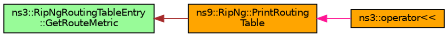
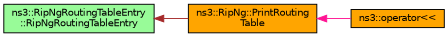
  digraph {
    rankdir=LR
    node [color=black fillcolor=orange fontname=Helvetica fontsize=10 shape=record style=filled]
    edge [dir=back fontname=Helvetica fontsize=10 labelfontname=Helvetica labelfontsize=10 style=solid]
-   n1 [fillcolor=palegreen fontcolor=black height=0.2 label="ns3::RipNgRoutingTableEntry\l::GetRouteMetric" width=0.4]
-   n2 [height=0.2 label="ns9::RipNg::PrintRouting\lTable" width=0.4]
+   n1 [fillcolor=palegreen fontcolor=black height=0.2 label="ns3::RipNgRoutingTableEntry\l::RipNgRoutingTableEntry" width=0.4]
+   n2 [height=0.2 label="ns3::RipNg::PrintRouting\lTable" width=0.4]
    n3 [height=0.2 label="ns3::operator\<\<" width=0.4]
    n1 -> n2 [color=brown]
    n2 -> n3 [color=deeppink]
  }
